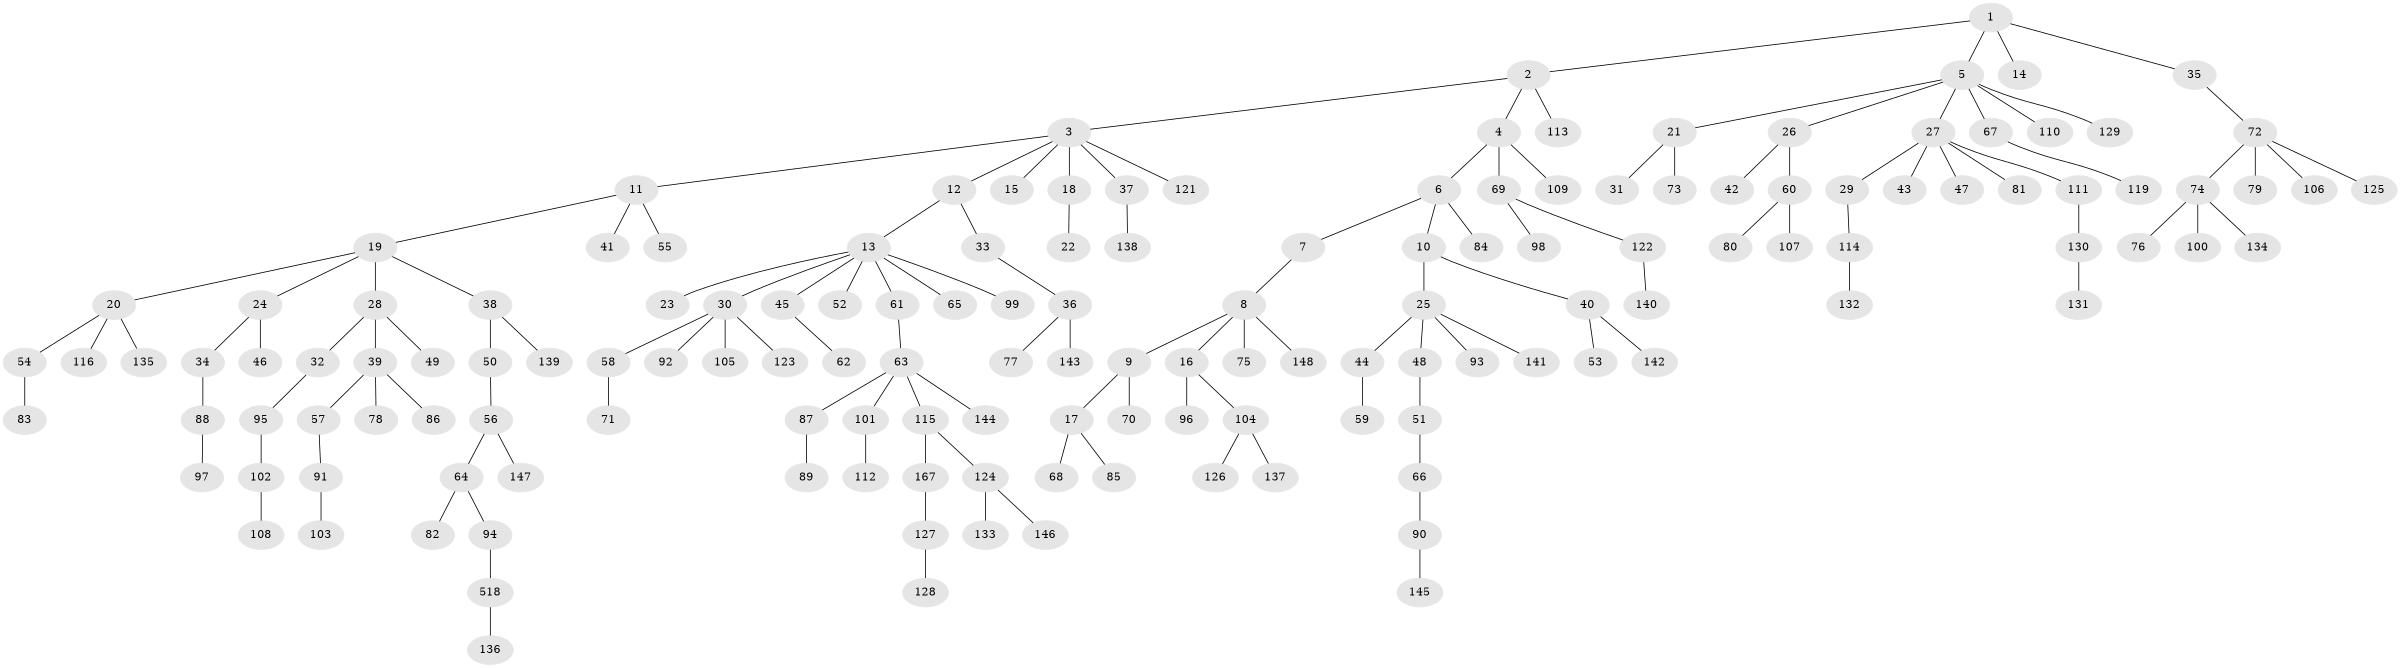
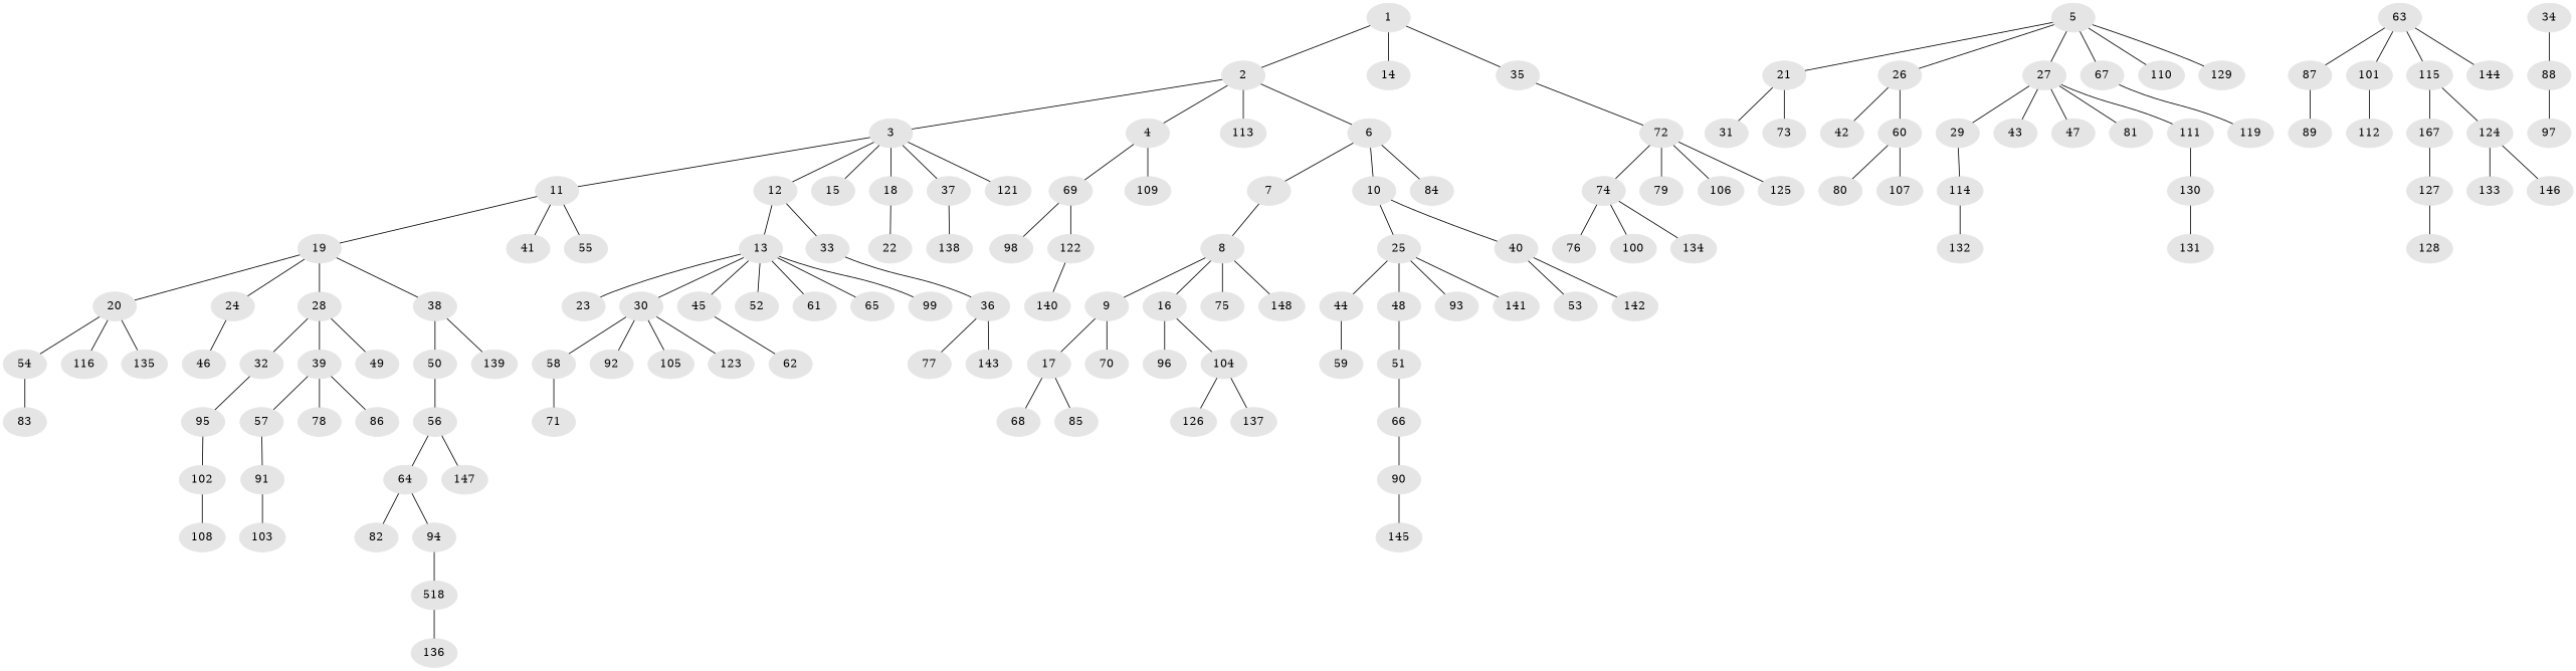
  graph {
    node [color=gray90 style=filled]
    1
    2
    5
    14
    35
    3
    4
    113
    21
    26
    27
    67
    110
    129
    72
    11
    12
    15
    18
    37
    121
    6
    69
    109
    19
    41
    55
    13
    33
    22
    138
    7
    10
    84
    98
    122
    31
    73
    42
    60
    29
    43
    47
    81
    111
    119
    8
    25
    40
    9
    16
    75
    148
    17
    70
    96
    104
    68
    85
    44
    48
    93
    141
    53
    142
    20
    24
    28
    38
    23
    30
    45
    52
    61
    65
    99
    36
    58
    92
    105
    123
    62
    63
    126
    137
    54
    116
    135
    34
    46
    32
    39
    49
    50
    139
    83
    88
    59
    51
    80
    107
    114
    130
    95
    57
    78
    86
    132
    71
    102
    77
    143
    97
    74
    79
    106
    125
    56
    91
    66
    64
    147
    90
    82
    94
    103
    87
    101
    115
    144
    89
    112
    n133 [label=167]
    124
    n135 [label=518]
    145
    140
    76
    100
    134
    136
    108
    131
    127
    133
    146
    128
    1 -- 2
-   1 -- 5
    1 -- 14
    1 -- 35
    2 -- 3
    2 -- 4
    2 -- 113
    5 -- 21
    5 -- 26
    5 -- 27
    5 -- 67
    5 -- 110
    5 -- 129
    35 -- 72
    3 -- 11
    3 -- 12
    3 -- 15
    3 -- 18
    3 -- 37
    3 -- 121
-   4 -- 6
+   2 -- 6
    4 -- 69
    4 -- 109
    21 -- 31
    21 -- 73
    26 -- 42
    26 -- 60
    27 -- 29
    27 -- 43
    27 -- 47
    27 -- 81
    27 -- 111
    67 -- 119
    72 -- 74
    72 -- 79
    72 -- 106
    72 -- 125
    11 -- 19
    11 -- 41
    11 -- 55
    12 -- 13
    12 -- 33
    18 -- 22
    37 -- 138
    6 -- 7
    6 -- 10
    6 -- 84
    69 -- 98
    69 -- 122
    19 -- 20
    19 -- 24
    19 -- 28
    19 -- 38
    13 -- 23
    13 -- 30
    13 -- 45
    13 -- 52
    13 -- 61
    13 -- 65
    13 -- 99
    33 -- 36
    7 -- 8
    10 -- 25
    10 -- 40
    122 -- 140
    60 -- 80
    60 -- 107
    29 -- 114
    111 -- 130
    8 -- 9
    8 -- 16
    8 -- 75
    8 -- 148
    25 -- 44
    25 -- 48
    25 -- 93
    25 -- 141
    40 -- 53
    40 -- 142
    9 -- 17
    9 -- 70
    16 -- 96
    16 -- 104
    17 -- 68
    17 -- 85
    104 -- 126
    104 -- 137
    44 -- 59
    48 -- 51
    20 -- 54
    20 -- 116
    20 -- 135
-   24 -- 34
    24 -- 46
    28 -- 32
    28 -- 39
    28 -- 49
    38 -- 50
    38 -- 139
    30 -- 58
    30 -- 92
    30 -- 105
    30 -- 123
    45 -- 62
-   61 -- 63
    36 -- 77
    36 -- 143
    58 -- 71
    63 -- 87
    63 -- 101
    63 -- 115
    63 -- 144
    54 -- 83
    34 -- 88
    32 -- 95
    39 -- 57
    39 -- 78
    39 -- 86
    50 -- 56
    88 -- 97
    51 -- 66
    114 -- 132
    130 -- 131
    95 -- 102
    57 -- 91
    102 -- 108
    74 -- 76
    74 -- 100
    74 -- 134
    56 -- 64
    56 -- 147
    91 -- 103
    66 -- 90
    64 -- 82
    64 -- 94
    90 -- 145
    94 -- n135
    87 -- 89
    101 -- 112
    115 -- n133
    115 -- 124
    n133 -- 127
    124 -- 133
    124 -- 146
    n135 -- 136
    127 -- 128
  }
